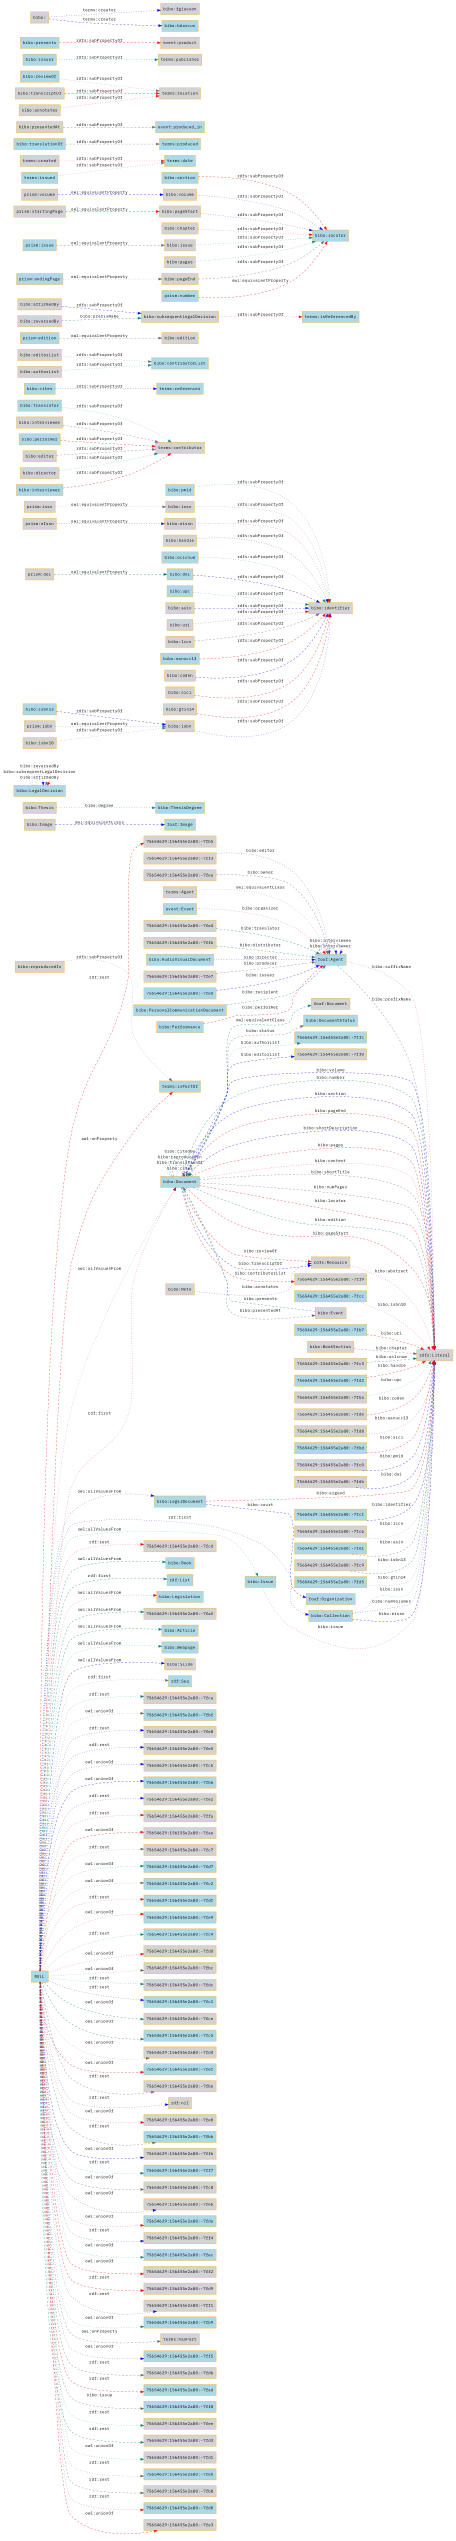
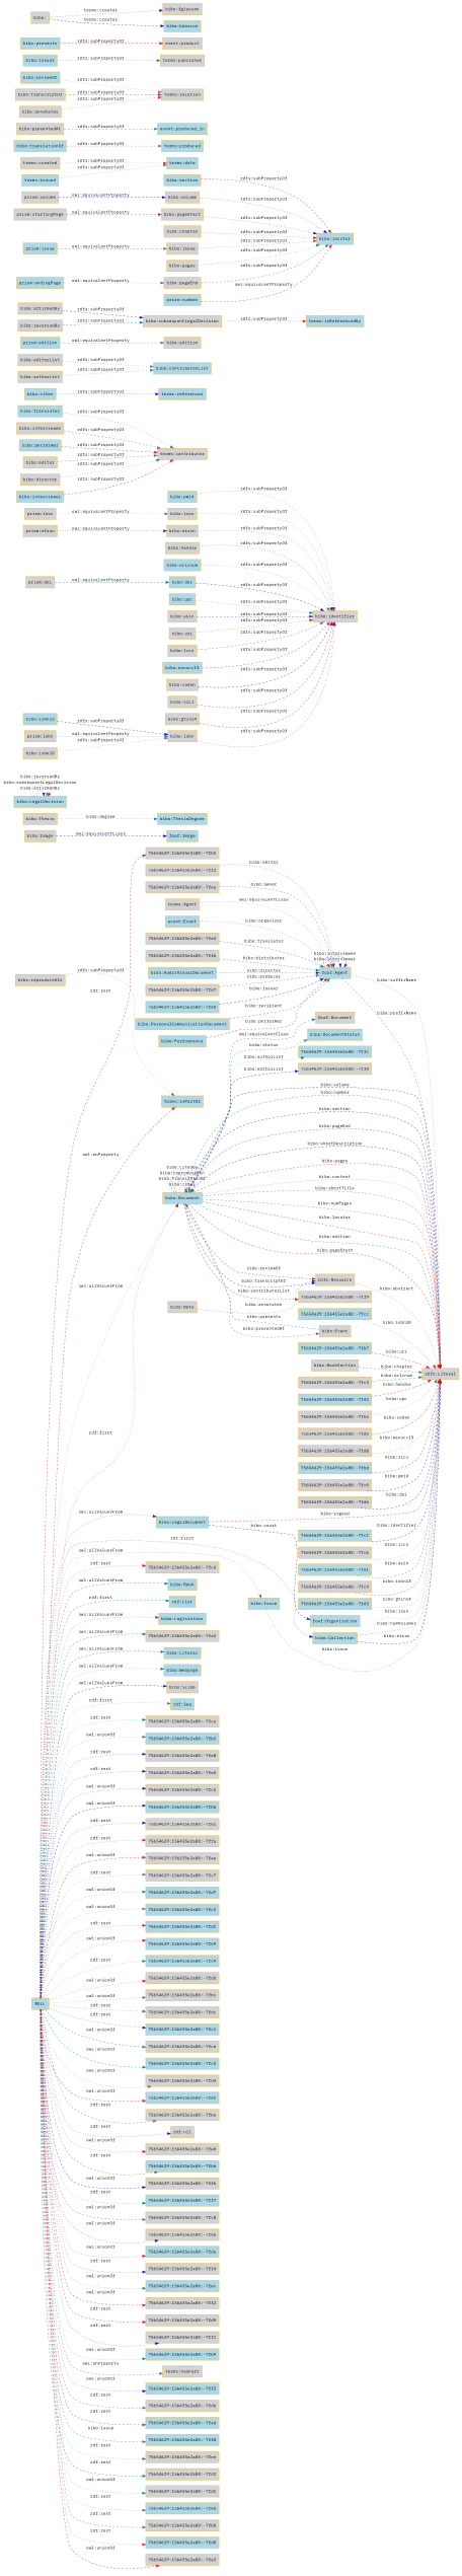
  digraph {
    fontname="IBM Plex Mono"
    rankdir=LR
    node [color=orange fillcolor=lightgrey fontname="IBM Plex Mono" shape=rectangle style=filled]
    edge [color=red fontname="IBM Plex Mono" style=dashed]
    "bibo:Document" [fillcolor=lightblue]
    "foaf:Document"
    "bibo:DocumentStatus" [fillcolor=lightblue]
    "75654629:156455e2a80:-7ffc" [fillcolor=lightblue]
    "75654629:156455e2a80:-7ff0"
    "75654629:156455e2a80:-7ff9"
    "rdfs:Resource"
    "bibo:Event"
    "rdfs:Literal"
    "75654629:156455e2a80:-7fed" [fillcolor=lightblue]
    "foaf:Agent" [fillcolor=lightblue]
    "75654629:156455e2a80:-7fcc" [fillcolor=lightblue]
    "bibo:PersonalCommunicationDocument" [fillcolor=lightblue]
    "bibo:LegalDocument" [fillcolor=lightblue]
    "foaf:Organization" [fillcolor=lightblue]
    "bibo:Performance" [fillcolor=lightblue]
    "75654629:156455e2a80:-7fb7" [fillcolor=lightblue]
    "bibo:BookSection"
    "75654629:156455e2a80:-7fc3"
    "75654629:156455e2a80:-7ff3"
    "75654629:156455e2a80:-7fd2" [fillcolor=lightblue]
    "75654629:156455e2a80:-7fba"
    "75654629:156455e2a80:-7fde"
    "75654629:156455e2a80:-7fea"
    "terms:Agent"
    "75654629:156455e2a80:-7fd8"
    "75654629:156455e2a80:-7fbd" [fillcolor=lightblue]
    "event:Event" [fillcolor=lightblue]
    "75654629:156455e2a80:-7fe4"
    "75654629:156455e2a80:-7fc0"
    "75654629:156455e2a80:-7ff6"
    "75654629:156455e2a80:-7fdb"
    "bibo:Collection" [fillcolor=lightblue]
    "bibo:Note"
    "bibo:AudioVisualDocument" [fillcolor=lightblue]
    "foaf:Image" [fillcolor=lightblue]
    "bibo:Image"
    "bibo:ThesisDegree" [fillcolor=lightblue]
    "bibo:Thesis"
    "75654629:156455e2a80:-7fe7"
    "bibo:LegalDecision" [fillcolor=lightblue]
    "75654629:156455e2a80:-7fcf" [fillcolor=lightblue]
    "75654629:156455e2a80:-7fc6"
    "75654629:156455e2a80:-7fe1" [fillcolor=lightblue]
    "75654629:156455e2a80:-7fc9"
    "75654629:156455e2a80:-7fd5" [fillcolor=lightblue]
    "bibo:Issue" [fillcolor=lightblue]
    "bibo:isbn"
    "bibo:identifier"
    "bibo:isbn13" [fillcolor=lightblue]
    "bibo:translator" [fillcolor=lightblue]
    "terms:contributor"
    "bibo:cites" [fillcolor=lightblue]
    "terms:references" [fillcolor=lightblue]
    "bibo:contributorList" [fillcolor=lightblue]
    "bibo:editorList"
    "prism:edition" [fillcolor=lightblue]
    "bibo:edition"
    "bibo:affirmedBy"
    "bibo:subsequentLegalDecision"
    "terms:isReferencedBy" [fillcolor=lightblue]
    "bibo:section" [fillcolor=lightblue]
    "bibo:locator" [fillcolor=lightblue]
    "bibo:interviewee"
    "terms:date" [fillcolor=lightblue]
    "terms:created"
    "bibo:pmid" [fillcolor=lightblue]
    "bibo:issn"
    "bibo:translationOf" [fillcolor=lightblue]
    n70 [fillcolor=lightblue label="terms:produced"]
    "prism:eIssn"
    "bibo:eissn"
    "prism:isbn"
    "prism:volume"
    "bibo:volume"
    "terms:isPartOf" [fillcolor=lightblue]
    "bibo:reproducedIn"
    "event:produced_in" [fillcolor=lightblue]
    "bibo:presentedAt"
    "bibo:handle"
    "bibo:pageStart"
    "bibo:chapter"
    "bibo:issue"
    "bibo:pages"
    "bibo:oclcnum" [fillcolor=lightblue]
    "prism:endingPage" [fillcolor=lightblue]
    "bibo:pageEnd"
    "prism:startingPage"
    "bibo:reviewOf" [fillcolor=lightblue]
    "terms:relation"
    "bibo:authorList"
    "bibo:issuer" [fillcolor=lightblue]
    "terms:publisher"
    "bibo:performer" [fillcolor=lightblue]
    "bibo:isbn10"
    NULL [fillcolor=lightblue]
    "bibo:Book" [fillcolor=lightblue]
    "rdf:List" [fillcolor=lightblue]
    "bibo:Legislation" [fillcolor=lightblue]
    "75654629:156455e2a80:-7faf"
-   "bibo:Article" [fillcolor=lightblue]
+   "bibo:Article" [fillcolor=lightblue label="bibo:Literal"]
    "bibo:Webpage" [fillcolor=lightblue]
    "bibo:Slide"
    "rdf:Seq" [fillcolor=lightblue]
    "75654629:156455e2a80:-7fca"
    "75654629:156455e2a80:-7fbf" [fillcolor=lightblue]
    "75654629:156455e2a80:-7fe8"
    "75654629:156455e2a80:-7fe5"
    "75654629:156455e2a80:-7fcb"
    "75654629:156455e2a80:-7fb6" [fillcolor=lightblue]
    "75654629:156455e2a80:-7fe2"
    "75654629:156455e2a80:-7ffa"
    n113 [label="75654629:156155e2a80:-7fae"]
    "75654629:156455e2a80:-7fc7"
    "75654629:156455e2a80:-7fd7" [fillcolor=lightblue]
    "75654629:156455e2a80:-7fc2" [fillcolor=lightblue]
    "75654629:156455e2a80:-7fdf" [fillcolor=lightblue]
    "75654629:156455e2a80:-7fe9" [fillcolor=lightblue]
    "75654629:156455e2a80:-7fc4" [fillcolor=lightblue]
    "75654629:156455e2a80:-7fdd"
    "75654629:156455e2a80:-7fbc"
    "75654629:156455e2a80:-7fdc"
    "75654629:156455e2a80:-7fc1" [fillcolor=lightblue]
    "75654629:156455e2a80:-7fce"
    "75654629:156455e2a80:-7fc5" [fillcolor=lightblue]
    "75654629:156455e2a80:-7fd4"
    "75654629:156455e2a80:-7fef" [fillcolor=lightblue]
    "75654629:156455e2a80:-7fbe"
    "rdf:nil"
    "75654629:156455e2a80:-7fe0"
    "75654629:156455e2a80:-7fbb" [fillcolor=lightblue]
    "75654629:156455e2a80:-7ffb"
    "75654629:156455e2a80:-7ff7" [fillcolor=lightblue]
    "75654629:156455e2a80:-7fc8"
    "75654629:156455e2a80:-7fe6"
    "75654629:156455e2a80:-7fda" [fillcolor=lightblue]
    "75654629:156455e2a80:-7ff4"
    "75654629:156455e2a80:-7fec" [fillcolor=lightblue]
    "75654629:156455e2a80:-7ff2"
    "75654629:156455e2a80:-7fd9"
    "75654629:156455e2a80:-7ff1"
    "75654629:156455e2a80:-7fb9" [fillcolor=lightblue]
    "terms:hasPart"
    "75654629:156455e2a80:-7ff5" [fillcolor=lightblue]
    "75654629:156455e2a80:-7fd6"
    "75654629:156455e2a80:-7fad" [fillcolor=lightblue]
    "75654629:156455e2a80:-7ff8" [fillcolor=lightblue]
    "75654629:156455e2a80:-7fee"
    "75654629:156455e2a80:-7fd3"
    "75654629:156455e2a80:-7fd1"
    "75654629:156455e2a80:-7feb" [fillcolor=lightblue]
    "75654629:156455e2a80:-7fb8"
    "75654629:156455e2a80:-7fd0" [fillcolor=lightblue]
    "75654629:156455e2a80:-7fe3"
    "75654629:156455e2a80:-7fb5"
    "75654629:156455e2a80:-7fcd"
    "bibo:transcriptOf"
    "bibo:doi" [fillcolor=lightblue]
    "prism:doi"
    "prism:number" [fillcolor=lightblue]
    "bibo:editor"
    "bibo:reversedBy"
    "bibo:presents" [fillcolor=lightblue]
    "event:product"
    "prism:issn"
    "bibo:upc" [fillcolor=lightblue]
    "bibo:annotates"
    "bibo:asin"
    "bibo:uri"
    "terms:issued" [fillcolor=lightblue]
    "bibo:lccn"
    "bibo:eanucc13" [fillcolor=lightblue]
    "bibo:coden"
    "bibo:director"
    "bibo:sici"
    "bibo:interviewer" [fillcolor=lightblue]
    "prism:issue" [fillcolor=lightblue]
    "bibo:"
    "bibo:fgiasson"
    "bibo:bdarcus" [fillcolor=lightblue]
    "bibo:gtin14"
    "bibo:Document" -> "bibo:Document" [color=gray40 label="bibo:cites" style=dotted]
    "bibo:Document" -> "bibo:Document" [color=gray40 label="bibo:translationOf"]
    "bibo:Document" -> "bibo:Document" [color=teal label="bibo:reproducedIn"]
    "bibo:Document" -> "bibo:Document" [color=teal label="bibo:citedBy" style=dotted]
    "bibo:Document" -> "foaf:Document" [color=teal label="owl:equivalentClass"]
    "bibo:Document" -> "bibo:DocumentStatus" [color=gray40 label="bibo:status"]
    "bibo:Document" -> "75654629:156455e2a80:-7ffc" [color=teal label="bibo:authorList" style=dotted]
    "bibo:Document" -> "75654629:156455e2a80:-7ff0" [color=blue label="bibo:editorList"]
    "bibo:Document" -> "75654629:156455e2a80:-7ff9" [label="bibo:contributorList"]
    "bibo:Document" -> "rdfs:Resource" [label="bibo:reviewOf"]
    "bibo:Document" -> "rdfs:Resource" [color=blue label="bibo:transcriptOf"]
    "bibo:Document" -> "bibo:Event" [color=gray40 label="bibo:presentedAt"]
    "bibo:Document" -> "rdfs:Literal" [color=blue label="bibo:volume"]
    "bibo:Document" -> "rdfs:Literal" [color=teal label="bibo:number"]
    "bibo:Document" -> "rdfs:Literal" [color=blue label="bibo:section"]
    "bibo:Document" -> "rdfs:Literal" [label="bibo:pageEnd"]
    "bibo:Document" -> "rdfs:Literal" [color=blue label="bibo:shortDescription"]
    "bibo:Document" -> "rdfs:Literal" [label="bibo:pages"]
    "bibo:Document" -> "rdfs:Literal" [label="bibo:content" style=dotted]
    "bibo:Document" -> "rdfs:Literal" [color=gray40 label="bibo:shortTitle"]
    "bibo:Document" -> "rdfs:Literal" [color=gray40 label="bibo:numPages"]
    "bibo:Document" -> "rdfs:Literal" [label="bibo:locator"]
    "bibo:Document" -> "rdfs:Literal" [color=teal label="bibo:edition"]
    "bibo:Document" -> "rdfs:Literal" [label="bibo:pageStart"]
    "rdfs:Resource" -> "rdfs:Literal" [label="bibo:abstract" style=dotted]
    "bibo:Event" -> "bibo:Document" [color=teal label="bibo:presents"]
    "75654629:156455e2a80:-7fed" -> "foaf:Agent" [color=blue label="bibo:issuer"]
    "foaf:Agent" -> "rdfs:Literal" [color=gray40 label="bibo:prefixName"]
    "foaf:Agent" -> "rdfs:Literal" [label="bibo:suffixName" style=dotted]
    "foaf:Agent" -> "foaf:Agent" [color=blue label="bibo:interviewer"]
    "foaf:Agent" -> "foaf:Agent" [color=blue label="bibo:interviewee"]
    "75654629:156455e2a80:-7fcc" -> "rdfs:Literal" [label="bibo:isbn10" style=dotted]
    "bibo:PersonalCommunicationDocument" -> "foaf:Agent" [color=teal label="bibo:recipient"]
    "bibo:LegalDocument" -> "rdfs:Literal" [label="bibo:argued"]
    "bibo:LegalDocument" -> "foaf:Organization" [color=blue label="bibo:court"]
    "bibo:Performance" -> "foaf:Agent" [label="bibo:performer"]
    "75654629:156455e2a80:-7fb7" -> "rdfs:Literal" [label="bibo:uri"]
    "bibo:BookSection" -> "rdfs:Literal" [color=gray40 label="bibo:chapter"]
    "75654629:156455e2a80:-7fc3" -> "rdfs:Literal" [color=teal label="bibo:oclcnum"]
    "75654629:156455e2a80:-7ff3" -> "foaf:Agent" [color=blue label="bibo:editor" style=dotted]
    "75654629:156455e2a80:-7fd2" -> "rdfs:Literal" [label="bibo:handle"]
    "75654629:156455e2a80:-7fba" -> "rdfs:Literal" [color=teal label="bibo:upc" style=dotted]
    "75654629:156455e2a80:-7fde" -> "rdfs:Literal" [label="bibo:coden"]
    "75654629:156455e2a80:-7fea" -> "foaf:Agent" [color=gray40 label="bibo:owner"]
    "terms:Agent" -> "foaf:Agent" [color=gray40 label="owl:equivalentClass" style=dotted]
    "75654629:156455e2a80:-7fd8" -> "rdfs:Literal" [label="bibo:eanucc13" style=dotted]
    "75654629:156455e2a80:-7fbd" -> "rdfs:Literal" [label="bibo:sici"]
    "event:Event" -> "foaf:Agent" [label="bibo:organizer" style=dotted]
    "75654629:156455e2a80:-7fe4" -> "foaf:Agent" [color=teal label="bibo:translator"]
    "75654629:156455e2a80:-7fc0" -> "rdfs:Literal" [color=blue label="bibo:pmid"]
    "75654629:156455e2a80:-7ff6" -> "foaf:Agent" [color=teal label="bibo:distributor"]
    "75654629:156455e2a80:-7fdb" -> "rdfs:Literal" [color=blue label="bibo:doi"]
    "bibo:Collection" -> "rdfs:Literal" [color=blue label="bibo:numVolumes" style=dotted]
    "bibo:Collection" -> "rdfs:Literal" [color=blue label="bibo:eissn"]
    "bibo:Collection" -> "rdfs:Literal" [color=teal label="bibo:issn" style=dotted]
    "bibo:Note" -> "rdfs:Resource" [color=blue label="bibo:annotates" style=dotted]
    "bibo:AudioVisualDocument" -> "foaf:Agent" [color=blue label="bibo:director" style=dotted]
    "bibo:Image" -> "foaf:Image" [color=blue label="owl:equivalentClass"]
    "bibo:Thesis" -> "bibo:ThesisDegree" [color=teal label="bibo:degree" style=dotted]
    "75654629:156455e2a80:-7fe7" -> "foaf:Agent" [color=gray40 label="bibo:producer"]
    "bibo:LegalDecision" -> "bibo:LegalDecision" [color=blue label="bibo:affirmedBy" style=dotted]
    "bibo:LegalDecision" -> "bibo:LegalDecision" [color=gray40 label="bibo:subsequentLegalDecision" style=dotted]
    "bibo:LegalDecision" -> "bibo:LegalDecision" [label="bibo:reversedBy" style=dotted]
    "75654629:156455e2a80:-7fcf" -> "rdfs:Literal" [color=blue label="bibo:identifier"]
    "75654629:156455e2a80:-7fc6" -> "rdfs:Literal" [color=gray40 label="bibo:lccn" style=dotted]
    "75654629:156455e2a80:-7fe1" -> "rdfs:Literal" [color=gray40 label="bibo:asin"]
    "75654629:156455e2a80:-7fc9" -> "rdfs:Literal" [color=teal label="bibo:isbn13"]
    "75654629:156455e2a80:-7fd5" -> "rdfs:Literal" [color=gray40 label="bibo:gtin14" style=dotted]
    "bibo:Issue" -> "rdfs:Literal" [label="bibo:issue" style=dotted]
    "bibo:isbn" -> "bibo:identifier" [color=blue label="rdfs:subPropertyOf" style=dotted]
    "bibo:isbn13" -> "bibo:isbn" [color=blue label="rdfs:subPropertyOf"]
    "bibo:translator" -> "terms:contributor" [color=teal label="rdfs:subPropertyOf" style=dotted]
    "bibo:cites" -> "terms:references" [color=blue label="rdfs:subPropertyOf" style=dotted]
    "bibo:editorList" -> "bibo:contributorList" [color=gray40 label="rdfs:subPropertyOf" style=dotted]
    "prism:edition" -> "bibo:edition" [color=gray40 label="owl:equivalentProperty"]
    "bibo:affirmedBy" -> "bibo:subsequentLegalDecision" [color=blue label="rdfs:subPropertyOf"]
    "bibo:subsequentLegalDecision" -> "terms:isReferencedBy" [label="rdfs:subPropertyOf" style=dotted]
    "bibo:section" -> "bibo:locator" [label="rdfs:subPropertyOf"]
    "bibo:interviewee" -> "terms:contributor" [color=gray40 label="rdfs:subPropertyOf"]
    "terms:created" -> "terms:date" [label="rdfs:subPropertyOf" style=dotted]
    "bibo:pmid" -> "bibo:identifier" [color=teal label="rdfs:subPropertyOf" style=dotted]
    "bibo:issn" -> "bibo:identifier" [color=gray40 label="rdfs:subPropertyOf" style=dotted]
    "bibo:translationOf" -> n70 [color=gray40 label="rdfs:subPropertyOf"]
    "prism:eIssn" -> "bibo:eissn" [color=blue label="owl:equivalentProperty" style=dotted]
    "bibo:eissn" -> "bibo:identifier" [label="rdfs:subPropertyOf" style=dotted]
    "prism:isbn" -> "bibo:isbn" [color=teal label="owl:equivalentProperty" style=dotted]
    "prism:volume" -> "bibo:volume" [color=blue label="owl:equivalentProperty"]
    "bibo:volume" -> "bibo:locator" [color=blue label="rdfs:subPropertyOf" style=dotted]
    "bibo:reproducedIn" -> "terms:isPartOf" [color=gray40 label="rdfs:subPropertyOf" style=dotted]
    "bibo:presentedAt" -> "event:produced_in" [color=gray40 label="rdfs:subPropertyOf"]
    "bibo:handle" -> "bibo:identifier" [color=blue label="rdfs:subPropertyOf" style=dotted]
    "bibo:pageStart" -> "bibo:locator" [color=blue label="rdfs:subPropertyOf" style=dotted]
    "bibo:chapter" -> "bibo:locator" [label="rdfs:subPropertyOf" style=dotted]
    "bibo:issue" -> "bibo:locator" [color=teal label="rdfs:subPropertyOf" style=dotted]
    "bibo:pages" -> "bibo:locator" [color=teal label="rdfs:subPropertyOf" style=dotted]
    "bibo:oclcnum" -> "bibo:identifier" [color=teal label="rdfs:subPropertyOf" style=dotted]
    "prism:endingPage" -> "bibo:pageEnd" [color=gray40 label="owl:equivalentProperty" style=dotted]
    "bibo:pageEnd" -> "bibo:locator" [color=gray40 label="rdfs:subPropertyOf"]
    "prism:startingPage" -> "bibo:pageStart" [label="owl:equivalentProperty"]
    "bibo:reviewOf" -> "terms:relation" [color=gray40 label="rdfs:subPropertyOf" style=dotted]
    "bibo:authorList" -> "bibo:contributorList" [color=teal label="rdfs:subPropertyOf" style=dotted]
    "bibo:issuer" -> "terms:publisher" [color=teal label="rdfs:subPropertyOf" style=dotted]
    "bibo:performer" -> "terms:contributor" [label="rdfs:subPropertyOf"]
    "bibo:isbn10" -> "bibo:isbn" [color=gray40 label="rdfs:subPropertyOf" style=dotted]
    NULL -> "bibo:Document" [color=gray40 label="owl:allValuesFrom" style=dotted]
    NULL -> "bibo:Document" [label="rdf:first" style=dotted]
    NULL -> "bibo:LegalDocument" [color=blue label="owl:allValuesFrom" style=dotted]
    NULL -> "bibo:Collection" [color=blue label="rdf:first" style=dotted]
    NULL -> "bibo:Issue" [color=teal label="owl:allValuesFrom" style=dotted]
    NULL -> "terms:isPartOf" [label="owl:onProperty"]
    NULL -> "bibo:Book" [color=teal label="owl:allValuesFrom"]
    NULL -> "rdf:List" [color=teal label="rdf:first"]
    NULL -> "bibo:Legislation" [label="owl:allValuesFrom" style=dotted]
    NULL -> "75654629:156455e2a80:-7faf" [color=teal label="owl:allValuesFrom"]
    NULL -> "bibo:Article" [color=teal label="owl:allValuesFrom"]
    NULL -> "bibo:Webpage" [color=teal label="owl:allValuesFrom" style=dotted]
    NULL -> "bibo:Slide" [color=blue label="owl:allValuesFrom"]
    NULL -> "rdf:Seq" [color=gray40 label="rdf:first" style=dotted]
    NULL -> "75654629:156455e2a80:-7fca" [color=teal label="rdf:rest" style=dotted]
    NULL -> "75654629:156455e2a80:-7fbf" [color=gray40 label="owl:unionOf" style=dotted]
    NULL -> "75654629:156455e2a80:-7fe8" [color=blue label="rdf:rest" style=dotted]
    NULL -> "75654629:156455e2a80:-7fe5" [color=blue label="rdf:rest" style=dotted]
    NULL -> "75654629:156455e2a80:-7fcb" [color=blue label="owl:unionOf" style=dotted]
    NULL -> "75654629:156455e2a80:-7fb6" [color=blue label="owl:unionOf"]
    NULL -> "75654629:156455e2a80:-7fe2" [color=blue label="rdf:rest" style=dotted]
    NULL -> "75654629:156455e2a80:-7ffa" [label="rdf:rest" style=dotted]
    NULL -> n113 [label="owl:unionOf"]
    NULL -> "75654629:156455e2a80:-7fc7" [color=gray40 label="rdf:rest" style=dotted]
    NULL -> "75654629:156455e2a80:-7fd7" [color=teal label="owl:unionOf" style=dotted]
    NULL -> "75654629:156455e2a80:-7fc2" [color=gray40 label="owl:unionOf" style=dotted]
    NULL -> "75654629:156455e2a80:-7fdf" [label="rdf:rest" style=dotted]
    NULL -> "75654629:156455e2a80:-7fe9" [label="owl:unionOf" style=dotted]
    NULL -> "75654629:156455e2a80:-7fc4" [color=teal label="rdf:rest" style=dotted]
    NULL -> "75654629:156455e2a80:-7fdd" [label="owl:unionOf" style=dotted]
    NULL -> "75654629:156455e2a80:-7fbc" [color=gray40 label="owl:unionOf" style=dotted]
    NULL -> "75654629:156455e2a80:-7fdc" [color=teal label="rdf:rest" style=dotted]
    NULL -> "75654629:156455e2a80:-7fc1" [color=blue label="rdf:rest" style=dotted]
    NULL -> "75654629:156455e2a80:-7fce" [color=teal label="owl:unionOf"]
    NULL -> "75654629:156455e2a80:-7fc5" [color=teal label="owl:unionOf"]
    NULL -> "75654629:156455e2a80:-7fd4" [color=gray40 label="owl:unionOf" style=dotted]
    NULL -> "75654629:156455e2a80:-7fef" [label="owl:unionOf"]
    NULL -> "75654629:156455e2a80:-7fbe" [color=gray40 label="rdf:rest"]
    NULL -> "rdf:nil" [color=blue label="rdf:rest" style=dotted]
    NULL -> "75654629:156455e2a80:-7fe0" [label="owl:unionOf" style=dotted]
    NULL -> "75654629:156455e2a80:-7fbb" [color=gray40 label="rdf:rest"]
    NULL -> "75654629:156455e2a80:-7ffb" [color=blue label="owl:unionOf"]
    NULL -> "75654629:156455e2a80:-7ff7" [color=teal label="rdf:rest" style=dotted]
    NULL -> "75654629:156455e2a80:-7fc8" [color=gray40 label="owl:unionOf"]
    NULL -> "75654629:156455e2a80:-7fe6" [color=blue label="owl:unionOf" style=dotted]
    NULL -> "75654629:156455e2a80:-7fda" [label="owl:unionOf" style=dotted]
    NULL -> "75654629:156455e2a80:-7ff4" [color=blue label="rdf:rest" style=dotted]
    NULL -> "75654629:156455e2a80:-7fec" [color=teal label="owl:unionOf" style=dotted]
    NULL -> "75654629:156455e2a80:-7ff2" [label="owl:unionOf"]
    NULL -> "75654629:156455e2a80:-7fd9" [label="rdf:rest"]
    NULL -> "75654629:156455e2a80:-7ff1" [color=blue label="rdf:rest" style=dotted]
    NULL -> "75654629:156455e2a80:-7fb9" [color=teal label="owl:unionOf" style=dotted]
    NULL -> "terms:hasPart" [color=gray40 label="owl:onProperty"]
    NULL -> "75654629:156455e2a80:-7ff5" [color=blue label="owl:unionOf" style=dotted]
    NULL -> "75654629:156455e2a80:-7fd6" [color=gray40 label="rdf:rest"]
    NULL -> "75654629:156455e2a80:-7fad" [label="rdf:rest"]
    NULL -> "75654629:156455e2a80:-7ff8" [color=gray40 label="bibo:issue"]
    NULL -> "75654629:156455e2a80:-7fee" [color=teal label="rdf:rest" style=dotted]
    NULL -> "75654629:156455e2a80:-7fd3" [color=teal label="rdf:rest"]
    NULL -> "75654629:156455e2a80:-7fd1" [color=teal label="owl:unionOf" style=dotted]
    NULL -> "75654629:156455e2a80:-7feb" [color=gray40 label="rdf:rest" style=dotted]
    NULL -> "75654629:156455e2a80:-7fb8" [color=gray40 label="rdf:rest"]
    NULL -> "75654629:156455e2a80:-7fd0" [label="rdf:rest" style=dotted]
    NULL -> "75654629:156455e2a80:-7fe3" [label="owl:unionOf"]
    NULL -> "75654629:156455e2a80:-7fb5" [label="rdf:rest"]
    NULL -> "75654629:156455e2a80:-7fcd" [label="rdf:rest" style=dotted]
    "bibo:transcriptOf" -> "terms:relation" [label="rdfs:subPropertyOf"]
    "bibo:doi" -> "bibo:identifier" [color=blue label="rdfs:subPropertyOf"]
    "prism:doi" -> "bibo:doi" [color=teal label="owl:equivalentProperty"]
    "prism:number" -> "bibo:locator" [label="owl:equivalentProperty"]
    "bibo:editor" -> "terms:contributor" [color=gray40 label="rdfs:subPropertyOf"]
-   "bibo:reversedBy" -> "bibo:subsequentLegalDecision" [color=teal label="bibo:prefixName"]
+   "bibo:reversedBy" -> "bibo:subsequentLegalDecision" [color=teal label="rdfs:subPropertyOf"]
    "bibo:presents" -> "event:product" [label="rdfs:subPropertyOf"]
    "prism:issn" -> "bibo:issn" [color=gray40 label="owl:equivalentProperty" style=dotted]
    "bibo:upc" -> "bibo:identifier" [color=teal label="rdfs:subPropertyOf" style=dotted]
    "bibo:annotates" -> "terms:relation" [label="rdfs:subPropertyOf" style=dotted]
    "bibo:asin" -> "bibo:identifier" [color=blue label="rdfs:subPropertyOf"]
    "bibo:uri" -> "bibo:identifier" [label="rdfs:subPropertyOf" style=dotted]
    "terms:issued" -> "terms:date" [color=gray40 label="rdfs:subPropertyOf" style=dotted]
    "bibo:lccn" -> "bibo:identifier" [color=gray40 label="rdfs:subPropertyOf"]
    "bibo:eanucc13" -> "bibo:identifier" [label="rdfs:subPropertyOf"]
    "bibo:coden" -> "bibo:identifier" [color=blue label="rdfs:subPropertyOf"]
    "bibo:director" -> "terms:contributor" [color=teal label="rdfs:subPropertyOf" style=dotted]
    "bibo:sici" -> "bibo:identifier" [label="rdfs:subPropertyOf"]
    "bibo:interviewer" -> "terms:contributor" [label="rdfs:subPropertyOf"]
    "prism:issue" -> "bibo:issue" [color=gray40 label="owl:equivalentProperty"]
    "bibo:" -> "bibo:fgiasson" [color=blue label="terms:creator" style=dotted]
    "bibo:" -> "bibo:bdarcus" [color=blue label="terms:creator"]
    "bibo:gtin14" -> "bibo:identifier" [label="rdfs:subPropertyOf"]
  }
